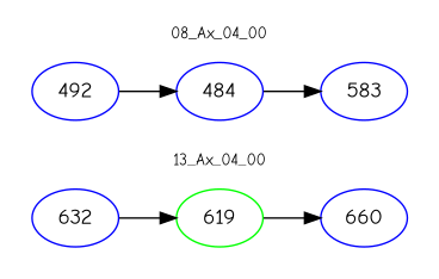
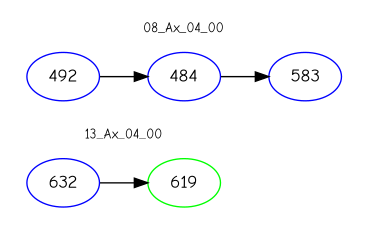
  digraph {
    fontname="Comic Neue"
    rankdir=LR
    node [color=blue fontname="Comic Neue"]
    edge [color=black fontname="Comic Neue"]
    n1 [label=632]
    n2 [color=green label=619]
-   n3 [label=660]
    n4 [label=492]
    n5 [label=484]
    n6 [label=583]
    subgraph cluster_1 {
      color=white
      fontsize=10
      label="13_Ax_04_00"
      n1
      n2
-     n3
    }
    subgraph cluster_2 {
      color=white
      fontsize=10
      label="08_Ax_04_00"
      n4
      n5
      n6
    }
    n1 -> n2
-   n2 -> n3
    n4 -> n5
    n5 -> n6
  }
